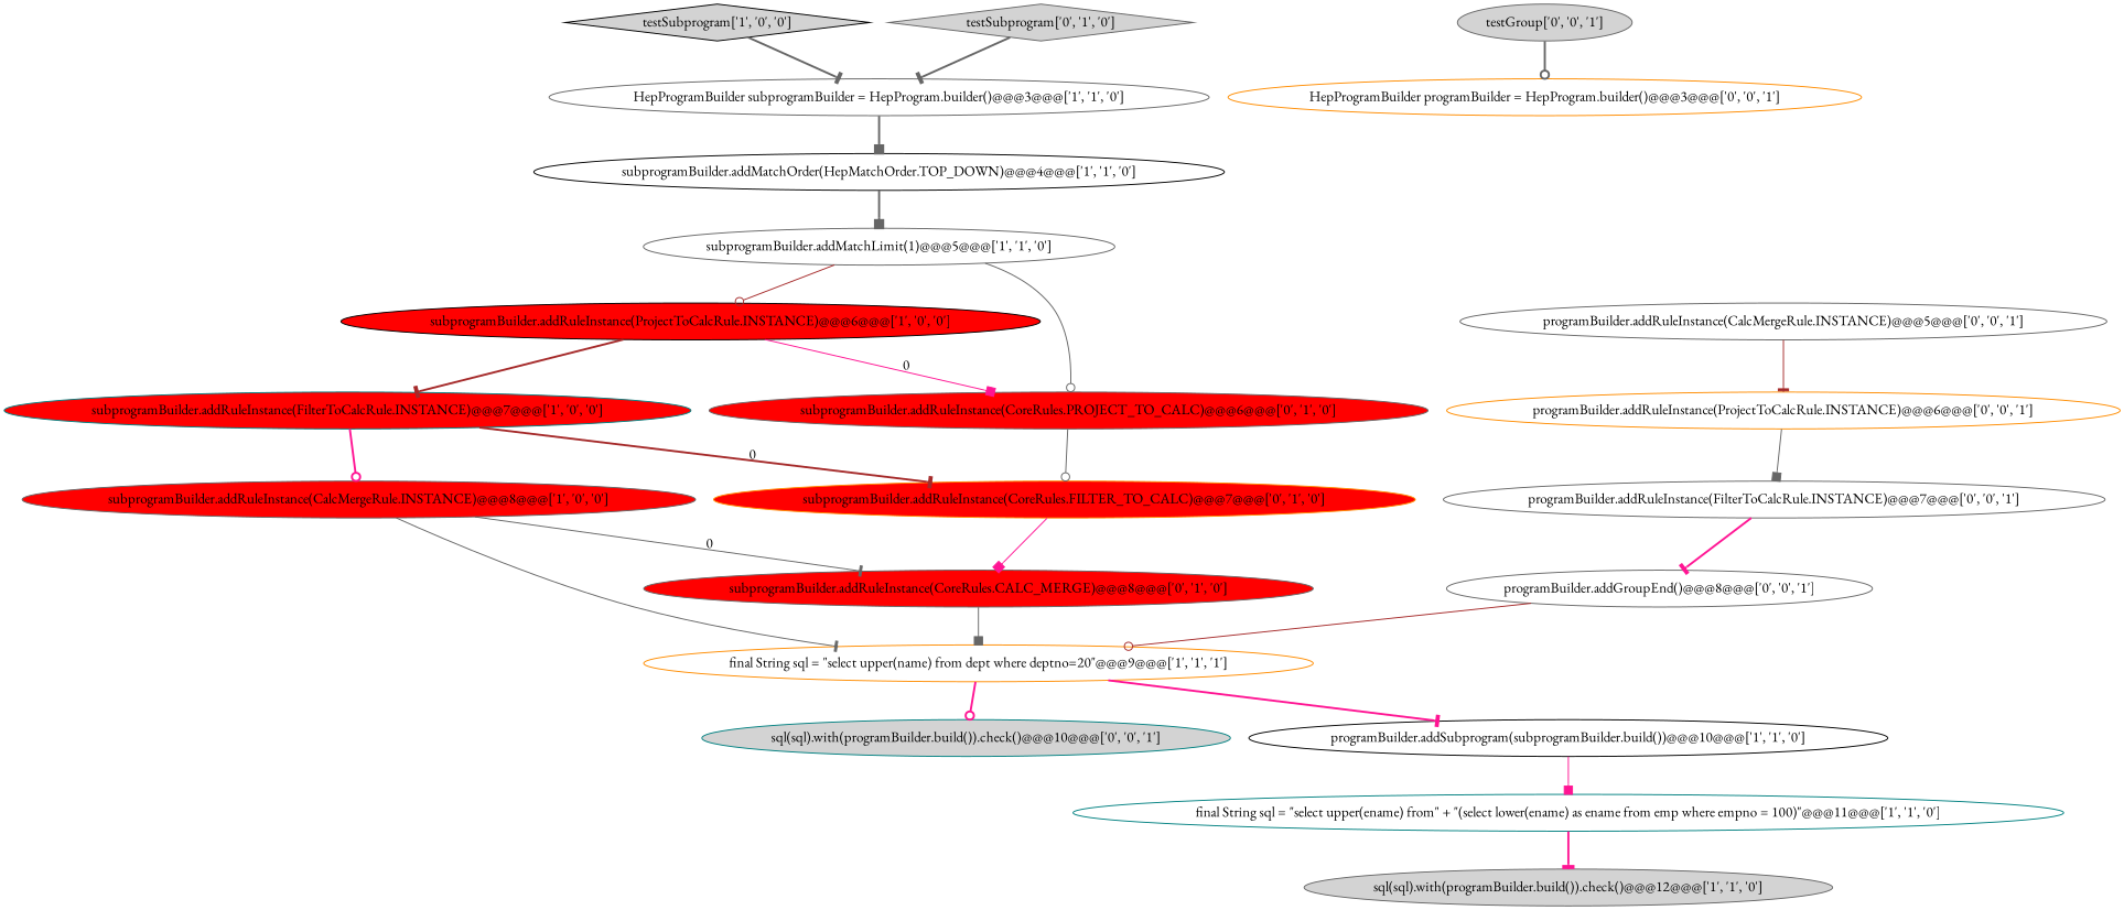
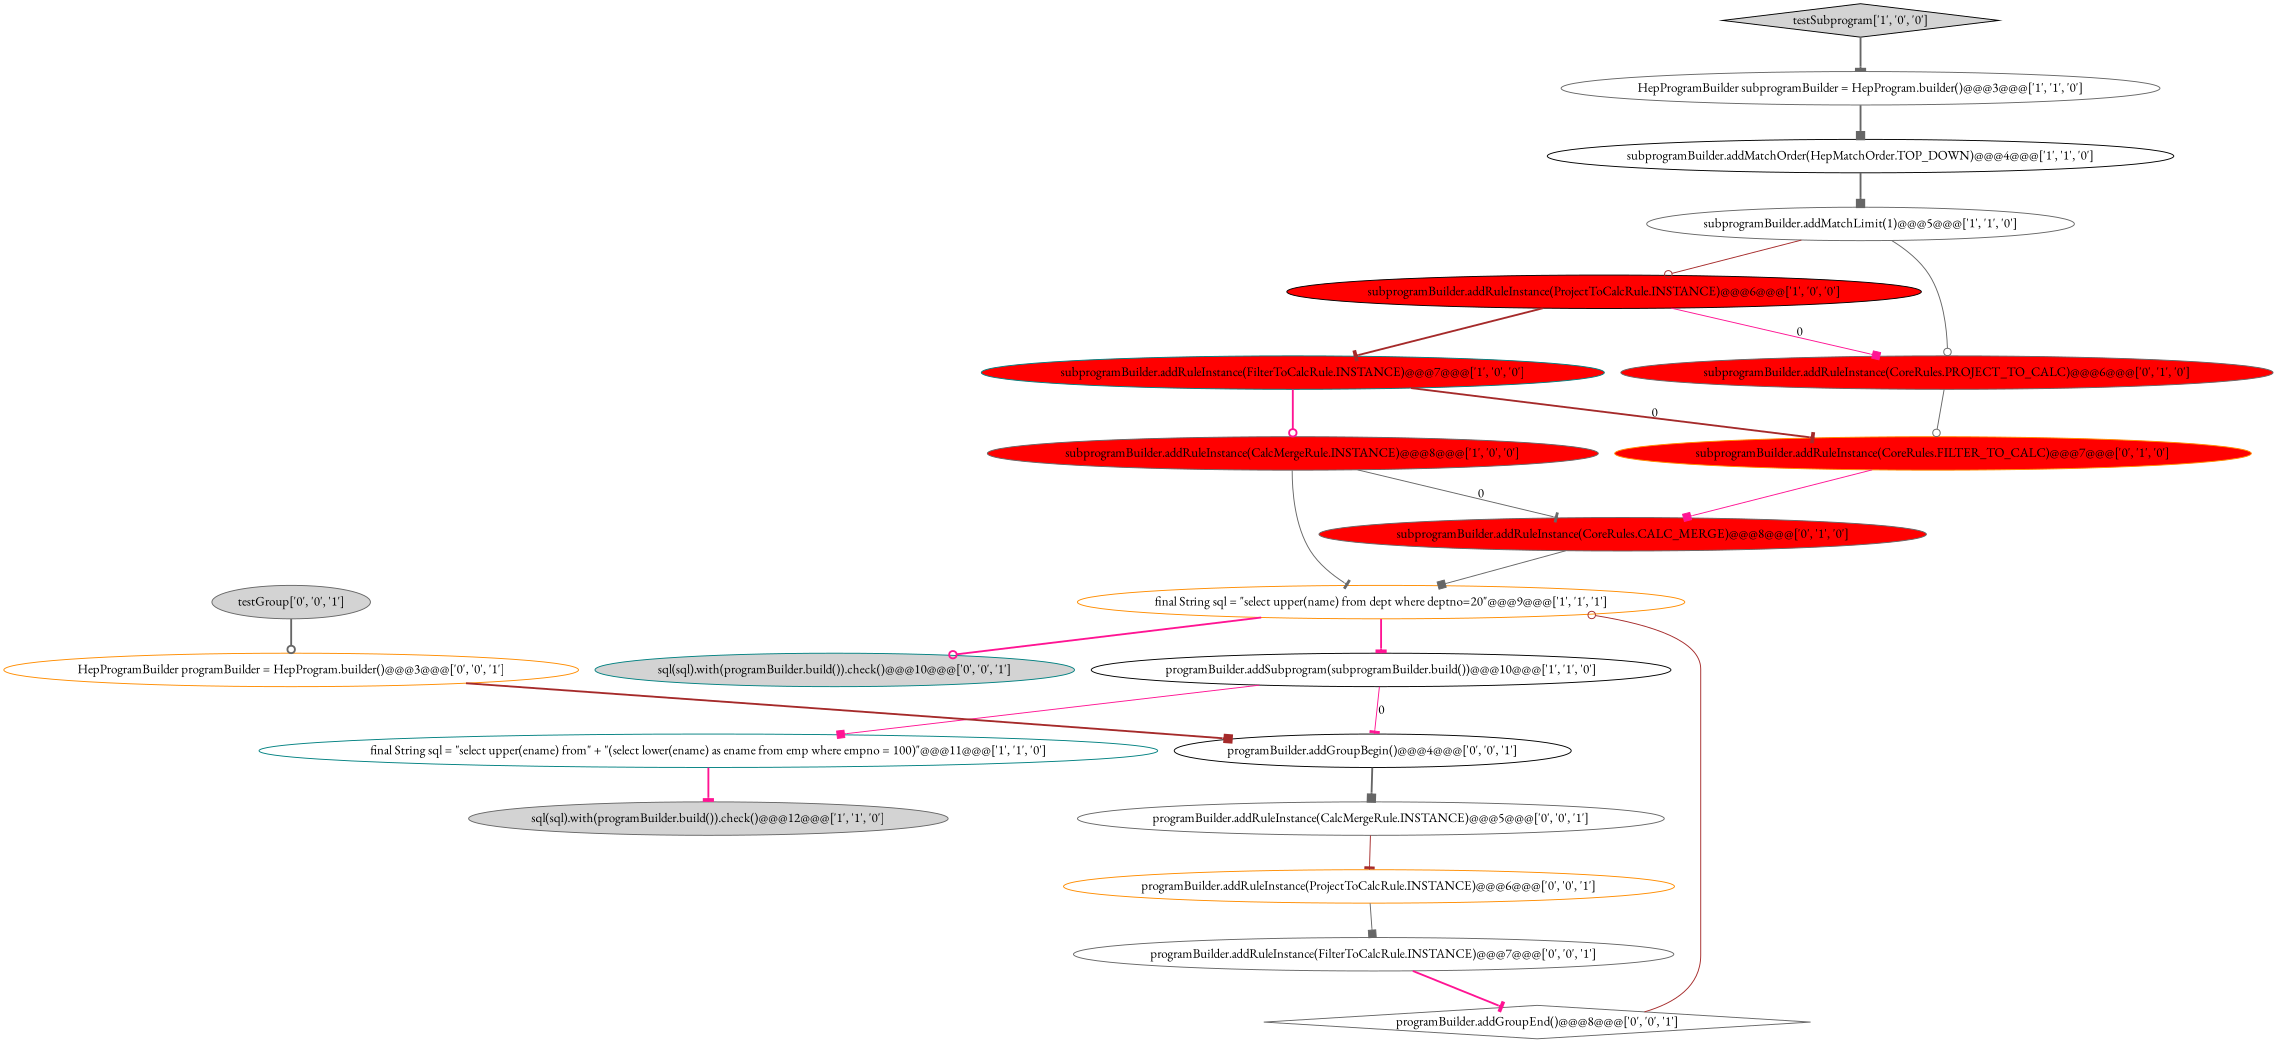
  digraph {
    fontname="EB Garamond"
    node [color=gray40 fillcolor=white fontname="EB Garamond" shape=ellipse style=filled]
    edge [arrowhead=tee color=gray40 fontname="EB Garamond" style=bold]
    n1 [fillcolor=red label="subprogramBuilder.addRuleInstance(CalcMergeRule.INSTANCE)@@@8@@@['1', '0', '0']"]
    n2 [color=darkorange label="final String sql = \"select upper(name) from dept where deptno=20\"@@@9@@@['1', '1', '1']"]
    n3 [fillcolor=red label="subprogramBuilder.addRuleInstance(CoreRules.CALC_MERGE)@@@8@@@['0', '1', '0']"]
    n4 [color=teal fillcolor=lightgray label="sql(sql).with(programBuilder.build()).check()@@@10@@@['0', '0', '1']"]
    n5 [color=black label="programBuilder.addSubprogram(subprogramBuilder.build())@@@10@@@['1', '1', '0']"]
    n6 [color=black fillcolor=red label="subprogramBuilder.addRuleInstance(ProjectToCalcRule.INSTANCE)@@@6@@@['1', '0', '0']"]
    n7 [fillcolor=red label="subprogramBuilder.addRuleInstance(CoreRules.PROJECT_TO_CALC)@@@6@@@['0', '1', '0']"]
    n8 [color=teal fillcolor=red label="subprogramBuilder.addRuleInstance(FilterToCalcRule.INSTANCE)@@@7@@@['1', '0', '0']"]
    n9 [color=darkorange fillcolor=red label="subprogramBuilder.addRuleInstance(CoreRules.FILTER_TO_CALC)@@@7@@@['0', '1', '0']"]
-   n10 [label="programBuilder.addGroupEnd()@@@8@@@['0', '0', '1']"]
+   n10 [label="programBuilder.addGroupEnd()@@@8@@@['0', '0', '1']" shape=diamond]
    n11 [color=black label="subprogramBuilder.addMatchOrder(HepMatchOrder.TOP_DOWN)@@@4@@@['1', '1', '0']"]
    n12 [label="subprogramBuilder.addMatchLimit(1)@@@5@@@['1', '1', '0']"]
    n13 [color=black fillcolor=lightgray label="testSubprogram['1', '0', '0']" shape=diamond]
    n14 [label="HepProgramBuilder subprogramBuilder = HepProgram.builder()@@@3@@@['1', '1', '0']"]
    n15 [color=teal label="final String sql = \"select upper(ename) from\" + \"(select lower(ename) as ename from emp where empno = 100)\"@@@11@@@['1', '1', '0']"]
    n16 [fillcolor=lightgray label="sql(sql).with(programBuilder.build()).check()@@@12@@@['1', '1', '0']"]
+   n17 [color=black label="programBuilder.addGroupBegin()@@@4@@@['0', '0', '1']"]
    n18 [label="programBuilder.addRuleInstance(FilterToCalcRule.INSTANCE)@@@7@@@['0', '0', '1']"]
-   n19 [fillcolor=lightgray label="testSubprogram['0', '1', '0']" shape=diamond]
    n20 [label="programBuilder.addRuleInstance(CalcMergeRule.INSTANCE)@@@5@@@['0', '0', '1']"]
    n21 [color=darkorange label="HepProgramBuilder programBuilder = HepProgram.builder()@@@3@@@['0', '0', '1']"]
    n22 [fillcolor=lightgray label="testGroup['0', '0', '1']"]
    n23 [color=darkorange label="programBuilder.addRuleInstance(ProjectToCalcRule.INSTANCE)@@@6@@@['0', '0', '1']"]
    n1 -> n2 [style=solid]
    n1 -> n3 [label=0 style=solid]
    n2 -> n4 [arrowhead=odot color=deeppink]
    n2 -> n5 [color=deeppink]
    n3 -> n2 [arrowhead=box style=solid]
    n5 -> n15 [arrowhead=box color=deeppink style=solid]
+   n5 -> n17 [color=deeppink label=0 style=solid]
    n6 -> n7 [arrowhead=box color=deeppink label=0 style=solid]
    n6 -> n8 [color=brown]
    n7 -> n9 [arrowhead=odot style=solid]
    n8 -> n1 [arrowhead=odot color=deeppink]
    n8 -> n9 [color=brown label=0]
    n9 -> n3 [arrowhead=box color=deeppink style=solid]
    n10 -> n2 [arrowhead=odot color=brown style=solid]
    n11 -> n12 [arrowhead=box]
    n12 -> n6 [arrowhead=odot color=brown style=solid]
    n12 -> n7 [arrowhead=odot style=solid]
    n13 -> n14
    n14 -> n11 [arrowhead=box]
    n15 -> n16 [color=deeppink]
+   n17 -> n20 [arrowhead=box]
    n18 -> n10 [color=deeppink]
-   n19 -> n14
    n20 -> n23 [color=brown style=solid]
+   n21 -> n17 [arrowhead=box color=brown]
    n22 -> n21 [arrowhead=odot]
    n23 -> n18 [arrowhead=box style=solid]
  }
